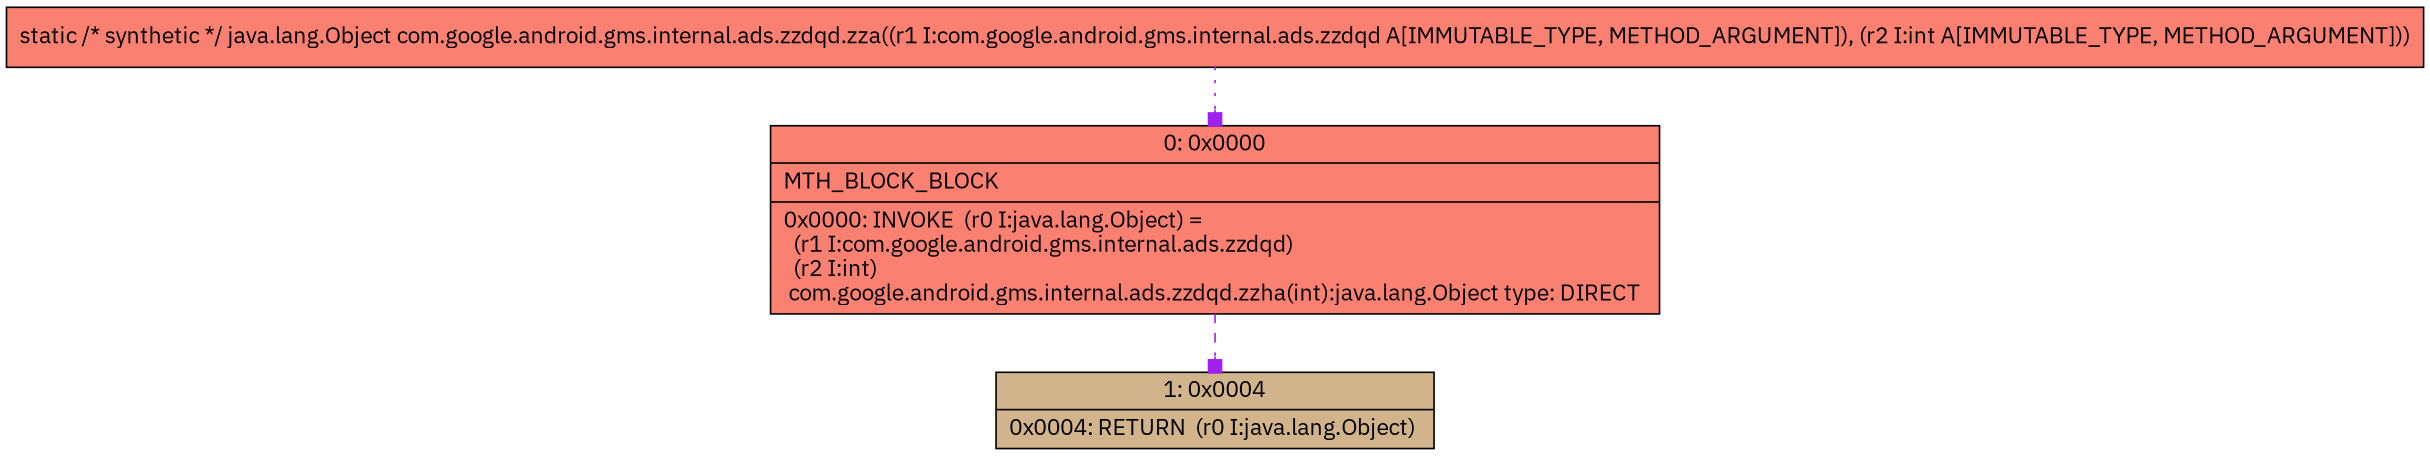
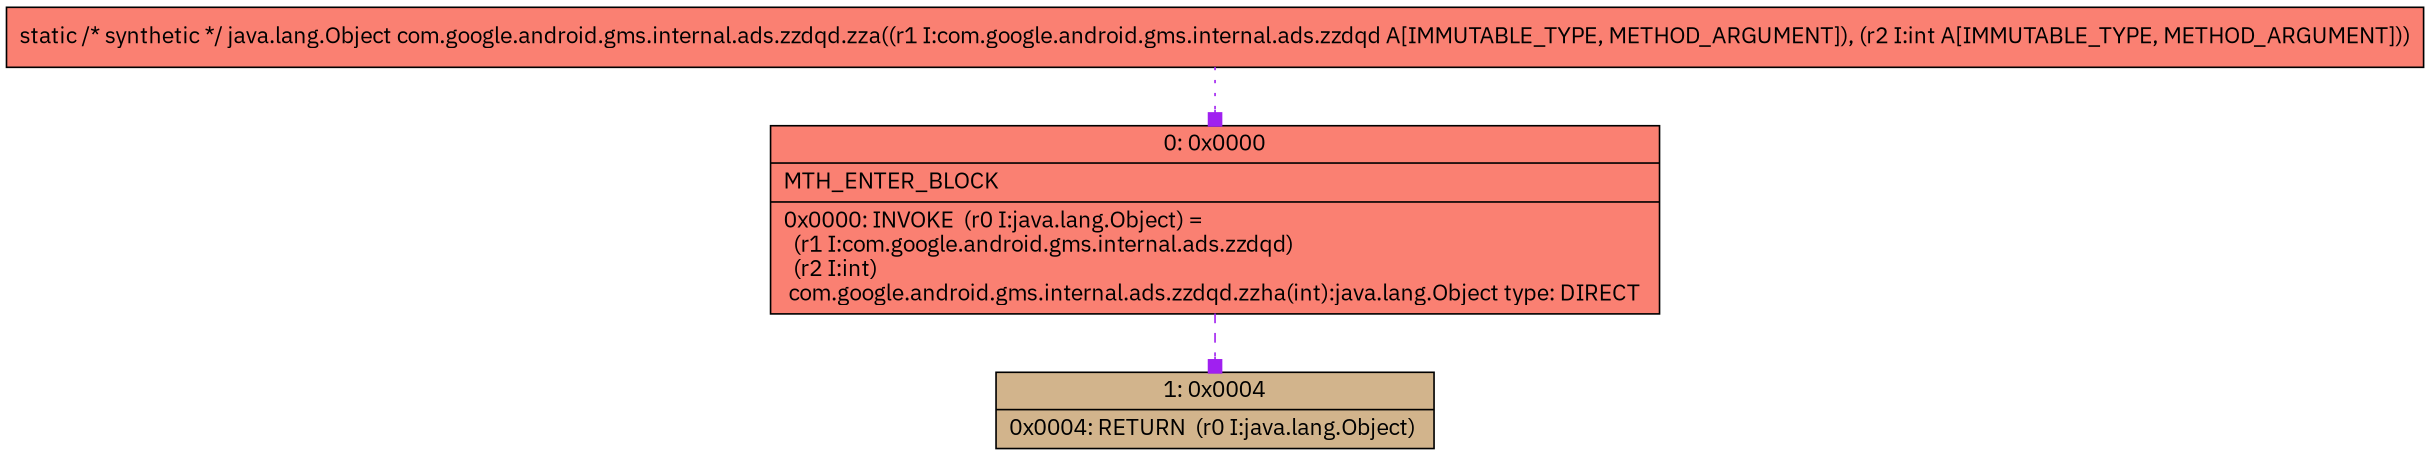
  digraph {
    fontname="IBM Plex Sans"
    node [shape=record style=filled fillcolor=salmon fontname="IBM Plex Sans"]
    edge [color=purple arrowhead=box fontname="IBM Plex Sans"]
-   n1 [label="{0\:\ 0x0000|MTH_BLOCK_BLOCK\l|0x0000: INVOKE  (r0 I:java.lang.Object) = \l  (r1 I:com.google.android.gms.internal.ads.zzdqd)\l  (r2 I:int)\l com.google.android.gms.internal.ads.zzdqd.zzha(int):java.lang.Object type: DIRECT \l}"]
+   n1 [label="{0\:\ 0x0000|MTH_ENTER_BLOCK\l|0x0000: INVOKE  (r0 I:java.lang.Object) = \l  (r1 I:com.google.android.gms.internal.ads.zzdqd)\l  (r2 I:int)\l com.google.android.gms.internal.ads.zzdqd.zzha(int):java.lang.Object type: DIRECT \l}"]
    n2 [label="{1\:\ 0x0004|0x0004: RETURN  (r0 I:java.lang.Object) \l}" fillcolor=tan]
    n3 [label="{static \/* synthetic *\/ java.lang.Object com.google.android.gms.internal.ads.zzdqd.zza((r1 I:com.google.android.gms.internal.ads.zzdqd A[IMMUTABLE_TYPE, METHOD_ARGUMENT]), (r2 I:int A[IMMUTABLE_TYPE, METHOD_ARGUMENT])) }"]
    n1 -> n2 [style=dashed]
    n3 -> n1 [style=dotted]
  }
